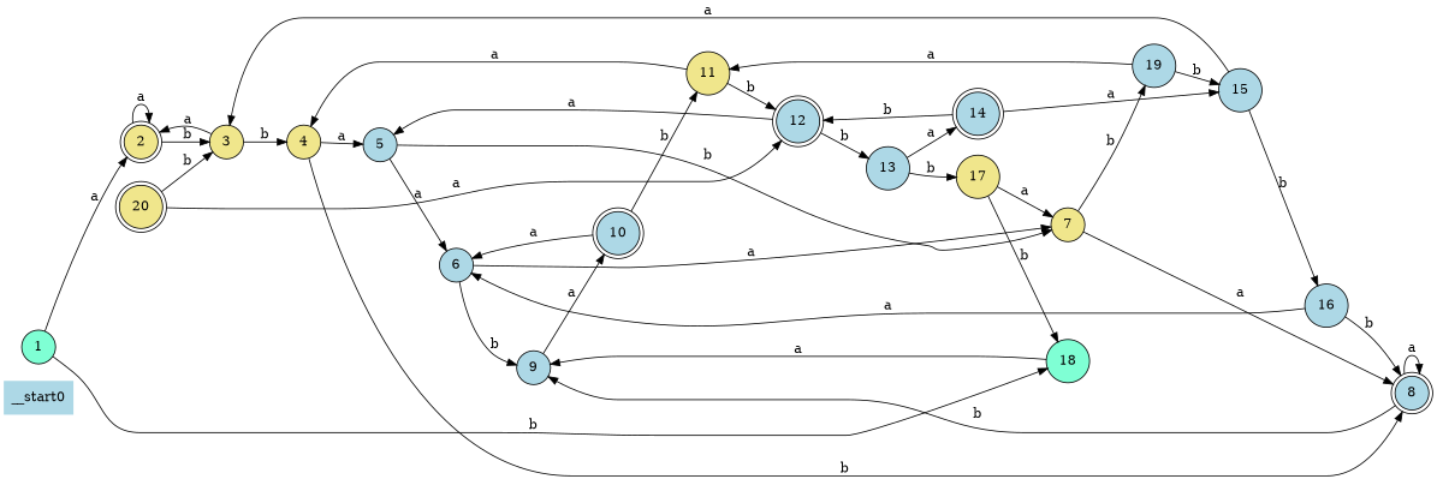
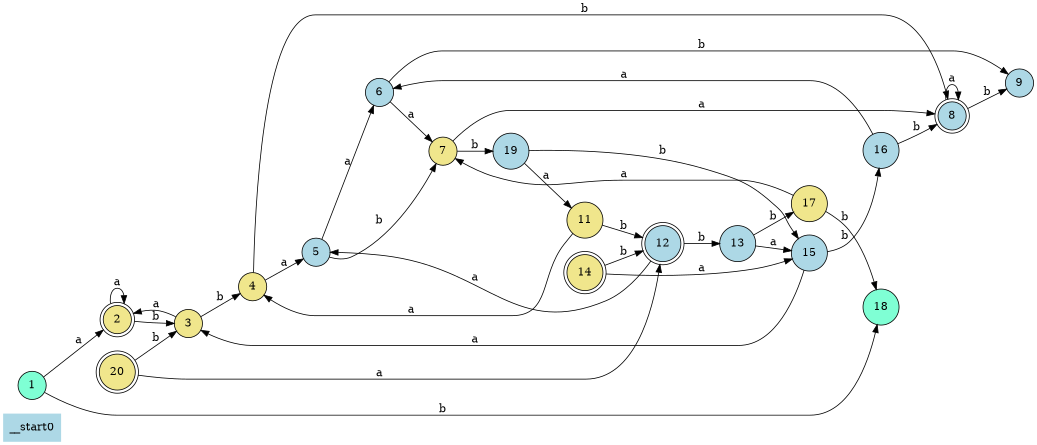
  digraph {
    rankdir=LR
    node [fillcolor=lightblue shape=circle style=filled color=black]
    __start0 [shape=none color=""]
    n2 [fillcolor=aquamarine label=1]
    n3 [fillcolor=khaki label=2 shape=doublecircle style="rounded,filled"]
    n4 [fillcolor=aquamarine label=18]
    n5 [fillcolor=khaki label=20 shape=doublecircle style="rounded,filled"]
    n6 [fillcolor=khaki label=3]
    n7 [label=12 shape=doublecircle style="rounded,filled"]
    n8 [label=9]
    n9 [fillcolor=khaki label=4]
    n10 [label=5]
    n11 [label=8 shape=doublecircle style="rounded,filled"]
    n12 [label=6]
    n13 [fillcolor=khaki label=7]
    n14 [label=19]
-   n15 [label=10 shape=doublecircle style="rounded,filled"]
    n16 [fillcolor=khaki label=11]
    n17 [label=15]
    n18 [label=13]
-   n19 [label=14 shape=doublecircle style="rounded,filled"]
+   n19 [fillcolor=khaki label=14 shape=doublecircle style="rounded,filled"]
    n20 [fillcolor=khaki label=17]
    n21 [label=16]
    n2 -> n3 [label=a]
    n2 -> n4 [label=b]
    n3 -> n3 [label=a]
    n3 -> n6 [label=b]
-   n4 -> n8 [label=a]
    n5 -> n6 [label=b]
    n5 -> n7 [label=a]
    n6 -> n3 [label=a]
    n6 -> n9 [label=b]
    n7 -> n10 [label=a]
    n7 -> n18 [label=b]
-   n8 -> n15 [label=a]
    n9 -> n10 [label=a]
    n9 -> n11 [label=b]
    n10 -> n12 [label=a]
    n10 -> n13 [label=b]
    n11 -> n8 [label=b]
    n11 -> n11 [label=a]
    n12 -> n8 [label=b]
    n12 -> n13 [label=a]
    n13 -> n11 [label=a]
    n13 -> n14 [label=b]
    n14 -> n16 [label=a]
    n14 -> n17 [label=b]
-   n15 -> n12 [label=a]
-   n15 -> n16 [label=b]
    n16 -> n7 [label=b]
    n16 -> n9 [label=a]
    n17 -> n6 [label=a]
    n17 -> n21 [label=b]
-   n18 -> n19 [label=a]
+   n18 -> n17 [label=a]
    n18 -> n20 [label=b]
    n19 -> n7 [label=b]
    n19 -> n17 [label=a]
    n20 -> n4 [label=b]
    n20 -> n13 [label=a]
    n21 -> n11 [label=b]
    n21 -> n12 [label=a]
  }
